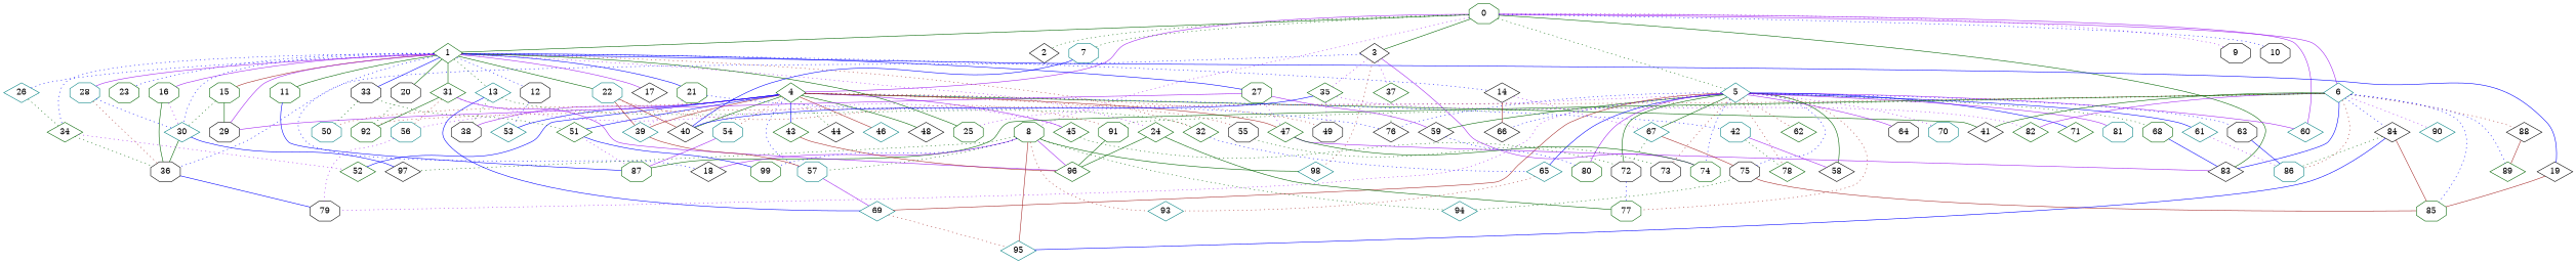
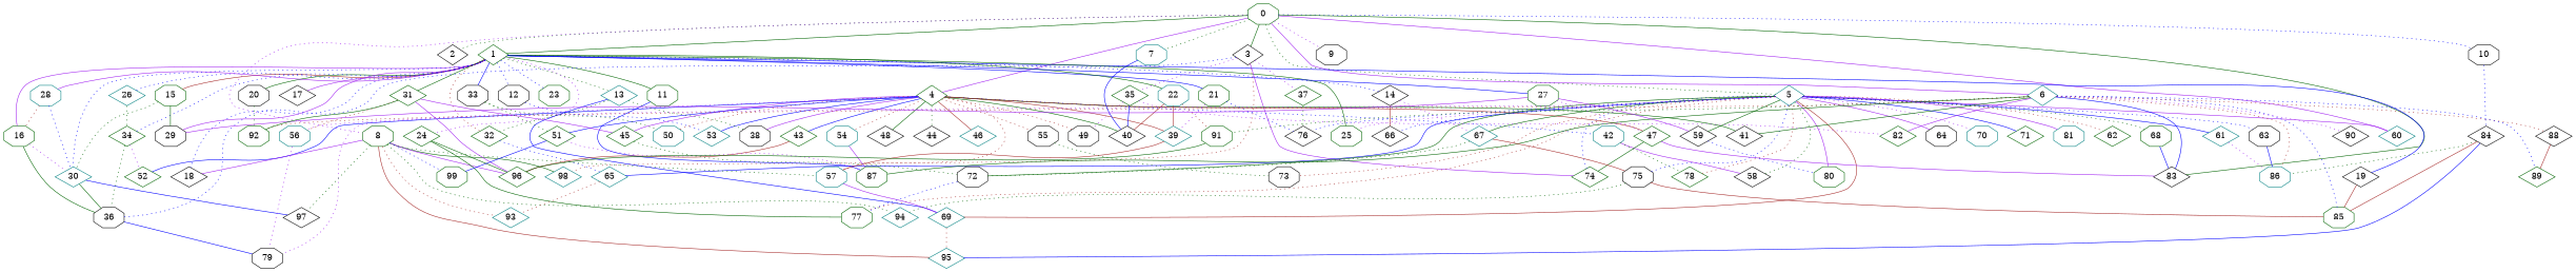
  graph {
    node [color=darkgreen shape=diamond]
    edge [color=darkgreen style=dotted]
    0 [shape=octagon]
    1
    2 [color=black]
    3 [color=black]
    4
    5 [color=teal]
    6 [color=teal]
    7 [color=teal shape=octagon]
    8 [shape=octagon]
    9 [color=black shape=octagon]
    10 [color=black shape=octagon]
    60 [color=teal]
    83 [color=black]
    11 [shape=octagon]
    12 [color=black shape=octagon]
    13 [color=teal]
    14 [color=black]
    15 [shape=octagon]
    16 [shape=octagon]
    17 [color=black]
    18 [color=black]
    19 [color=black]
    20 [color=black shape=octagon]
    21 [shape=octagon]
    22 [color=teal shape=octagon]
    23 [shape=octagon]
    24
    25 [shape=octagon]
    26 [color=teal]
    27 [shape=octagon]
    28 [color=teal shape=octagon]
    29 [color=black shape=octagon]
    30 [color=teal]
    31
    32
    33 [color=black shape=octagon]
    34
    35
    36 [color=black shape=octagon]
    37
    98 [color=teal]
-   74 [shape=octagon]
+   74
    38 [color=black shape=octagon]
    39 [color=teal]
    40 [color=black]
    41 [color=black]
    42 [color=teal shape=octagon]
    43
    44 [color=black]
    45
    46 [color=teal]
    47
    48 [color=black]
    49 [color=black shape=octagon]
    50 [color=teal shape=octagon]
    51
    52
    53 [color=teal]
    54 [color=teal shape=octagon]
    55 [color=black shape=octagon]
    56 [color=teal shape=octagon]
    57 [color=teal shape=octagon]
    58 [color=black]
    59 [color=black]
    61 [color=teal]
    62
    63 [color=black shape=octagon]
    64 [color=black shape=octagon]
    65 [color=teal]
    66 [color=black]
    67 [color=teal]
    68 [shape=octagon]
    69 [color=teal]
    70 [color=teal shape=octagon]
    71
    72 [color=black shape=octagon]
    73 [color=black shape=octagon]
    75 [color=black shape=octagon]
    76 [color=black]
    77 [shape=octagon]
    78
    79 [color=black shape=octagon]
    80 [shape=octagon]
    81 [color=teal shape=octagon]
    82
    84 [color=black]
    85 [shape=octagon]
    86 [color=teal shape=octagon]
    87 [shape=octagon]
    88 [color=black]
    89
-   90 [color=teal]
+   90 [color=black]
    91 [shape=octagon]
    92 [shape=octagon]
    96
    99 [shape=octagon]
    97 [color=black]
    93 [color=teal]
    94 [color=teal]
    95 [color=teal]
    0 -- 1 [style=solid]
    0 -- 2
    0 -- 3 [style=solid]
    0 -- 4 [color=purple style=solid]
    0 -- 5
    0 -- 6 [color=purple style=solid]
    0 -- 7
    0 -- 8 [color=purple]
    0 -- 9 [color=purple]
    0 -- 10 [color=blue]
    0 -- 60 [color=purple style=solid]
    0 -- 83 [style=solid]
    1 -- 11 [style=solid]
    1 -- 12 [color=blue]
    1 -- 13
    1 -- 14 [color=blue]
    1 -- 15 [color=brown style=solid]
    1 -- 16 [color=purple style=solid]
    1 -- 17 [color=purple style=solid]
    1 -- 18 [color=blue]
    1 -- 19 [color=blue style=solid]
    1 -- 20 [style=solid]
    1 -- 21 [color=blue style=solid]
    1 -- 22 [style=solid]
    1 -- 23 [color=blue]
    1 -- 24 [color=purple]
    1 -- 25 [style=solid]
    1 -- 26 [color=blue]
    1 -- 27 [color=blue style=solid]
    1 -- 28 [color=purple style=solid]
    1 -- 29 [color=purple style=solid]
    1 -- 30 [color=blue]
    1 -- 31 [style=solid]
    1 -- 32 [color=brown]
    1 -- 33 [color=blue style=solid]
    1 -- 34 [color=blue]
    3 -- 35 [color=purple]
    3 -- 36 [color=blue]
    3 -- 37 [color=purple]
    3 -- 98 [color=brown]
    3 -- 74 [color=purple style=solid]
    4 -- 38 [color=purple style=solid]
    4 -- 39 [color=brown style=solid]
    4 -- 40 [style=solid]
    4 -- 41 [style=solid]
    4 -- 42 [color=blue]
    4 -- 43 [color=blue style=solid]
    4 -- 44
    4 -- 45 [color=purple style=solid]
    4 -- 46 [color=brown style=solid]
    4 -- 47 [color=brown style=solid]
    4 -- 48 [style=solid]
    4 -- 49 [color=brown]
    4 -- 50 [color=brown]
    4 -- 51 [color=blue style=solid]
    4 -- 52 [color=blue style=solid]
    4 -- 53 [color=blue style=solid]
    4 -- 54 [color=brown]
    4 -- 55 [color=brown]
    4 -- 56 [color=purple]
-   4 -- 57 [color=blue]
+   4 -- 57 [color=brown]
    5 -- 60 [color=purple style=solid]
    5 -- 25 [color=purple]
    5 -- 74 [color=blue]
-   5 -- 58 [style=solid]
+   5 -- 58
    5 -- 59 [style=solid]
    5 -- 61 [color=blue style=solid]
    5 -- 62 [color=brown]
    5 -- 63 [color=blue]
    5 -- 64 [color=purple style=solid]
    5 -- 65 [color=blue style=solid]
    5 -- 66 [color=blue]
    5 -- 67 [style=solid]
    5 -- 68
    5 -- 69 [color=brown style=solid]
    5 -- 70 [color=purple]
    5 -- 71 [color=blue style=solid]
    5 -- 72 [style=solid]
    5 -- 73 [color=brown]
    5 -- 75 [color=blue]
    5 -- 76 [color=blue]
    5 -- 77 [color=brown]
    5 -- 78 [color=brown]
    5 -- 79 [color=purple]
    5 -- 80 [color=purple style=solid]
    5 -- 81 [color=purple style=solid]
    6 -- 83 [color=blue style=solid]
    6 -- 41 [style=solid]
    6 -- 82 [color=purple style=solid]
-   6 -- 84 [color=blue]
+   10 -- 84 [color=blue]
    6 -- 85 [color=blue]
    6 -- 86 [color=brown]
    6 -- 87 [style=solid]
    6 -- 88 [color=brown]
    6 -- 89 [color=blue]
    6 -- 90 [color=purple]
    6 -- 91
    6 -- 92 [color=brown]
    7 -- 40 [color=blue style=solid]
    8 -- 18 [color=purple style=solid]
    8 -- 98 [style=solid]
    8 -- 57
    8 -- 96 [color=purple style=solid]
    8 -- 99 [color=blue]
    8 -- 97
    8 -- 93 [color=brown]
    8 -- 94
    8 -- 95 [color=brown style=solid]
    11 -- 87 [color=blue style=solid]
    12 -- 53 [color=blue]
    13 -- 32
    13 -- 38
    13 -- 69 [color=blue style=solid]
    14 -- 66 [color=brown style=solid]
    14 -- 67 [color=purple]
    15 -- 29 [style=solid]
    15 -- 30
    16 -- 30 [color=purple]
    16 -- 36 [style=solid]
    19 -- 85 [color=brown style=solid]
    20 -- 92
    21 -- 39 [color=purple]
    21 -- 76 [color=blue]
    22 -- 39 [color=brown style=solid]
    22 -- 40 [color=brown style=solid]
    22 -- 91 [color=brown]
    24 -- 77 [style=solid]
    24 -- 96 [style=solid]
    26 -- 34
    27 -- 29 [color=purple style=solid]
    27 -- 47 [color=purple]
    27 -- 59 [color=purple style=solid]
    28 -- 30 [color=blue]
-   28 -- 36 [color=brown]
+   28 -- 16 [color=brown]
    30 -- 36 [style=solid]
    30 -- 97 [color=blue style=solid]
-   31 -- 45 [color=purple]
+   31 -- 45 [color=purple style=solid]
    31 -- 56 [color=brown]
    31 -- 92 [style=solid]
    31 -- 96 [color=purple style=solid]
    32 -- 65 [color=blue]
    33 -- 50
    33 -- 51
    34 -- 36
    34 -- 52 [color=purple]
    35 -- 40 [color=blue style=solid]
    35 -- 49 [color=purple]
    35 -- 82 [color=purple]
    36 -- 79 [color=blue style=solid]
    37 -- 76
    39 -- 57 [color=brown style=solid]
    42 -- 58 [color=purple style=solid]
    42 -- 78
    43 -- 96 [color=brown style=solid]
    45 -- 72
    47 -- 83 [color=purple style=solid]
    47 -- 74 [style=solid]
    51 -- 87 [color=purple]
    51 -- 99 [color=blue style=solid]
    54 -- 87 [color=purple style=solid]
    55 -- 73
    56 -- 79 [color=purple]
    57 -- 69 [color=purple style=solid]
    59 -- 80 [color=blue]
    61 -- 86 [color=purple]
    63 -- 86 [color=blue style=solid]
    65 -- 93 [color=brown]
    67 -- 72
    67 -- 75 [color=brown style=solid]
    68 -- 83 [color=blue style=solid]
    69 -- 95 [color=brown]
    72 -- 77 [color=blue]
    75 -- 85 [color=brown style=solid]
    75 -- 94
    84 -- 85 [color=brown style=solid]
    84 -- 86
    84 -- 95 [color=blue style=solid]
    88 -- 89 [color=brown style=solid]
    91 -- 96 [style=solid]
  }
